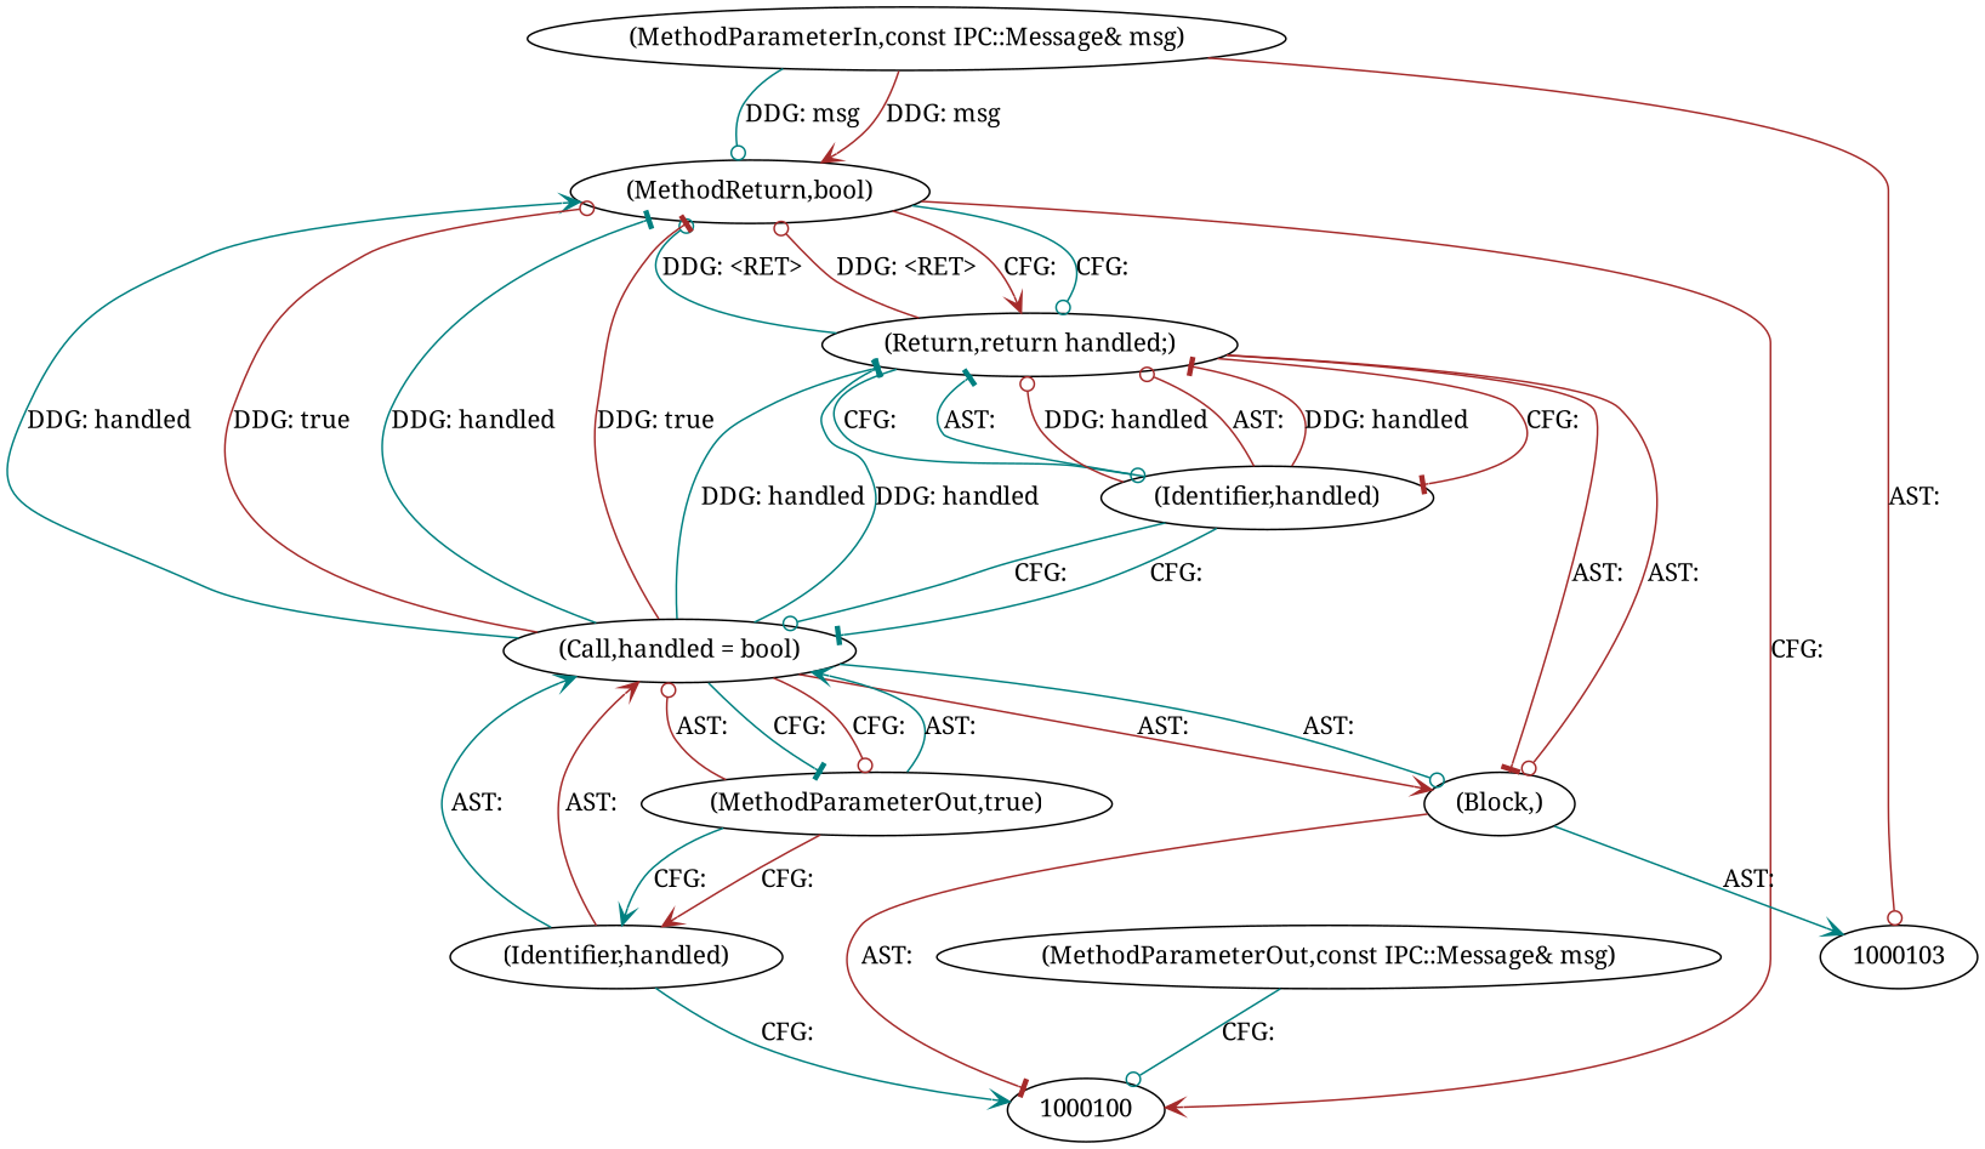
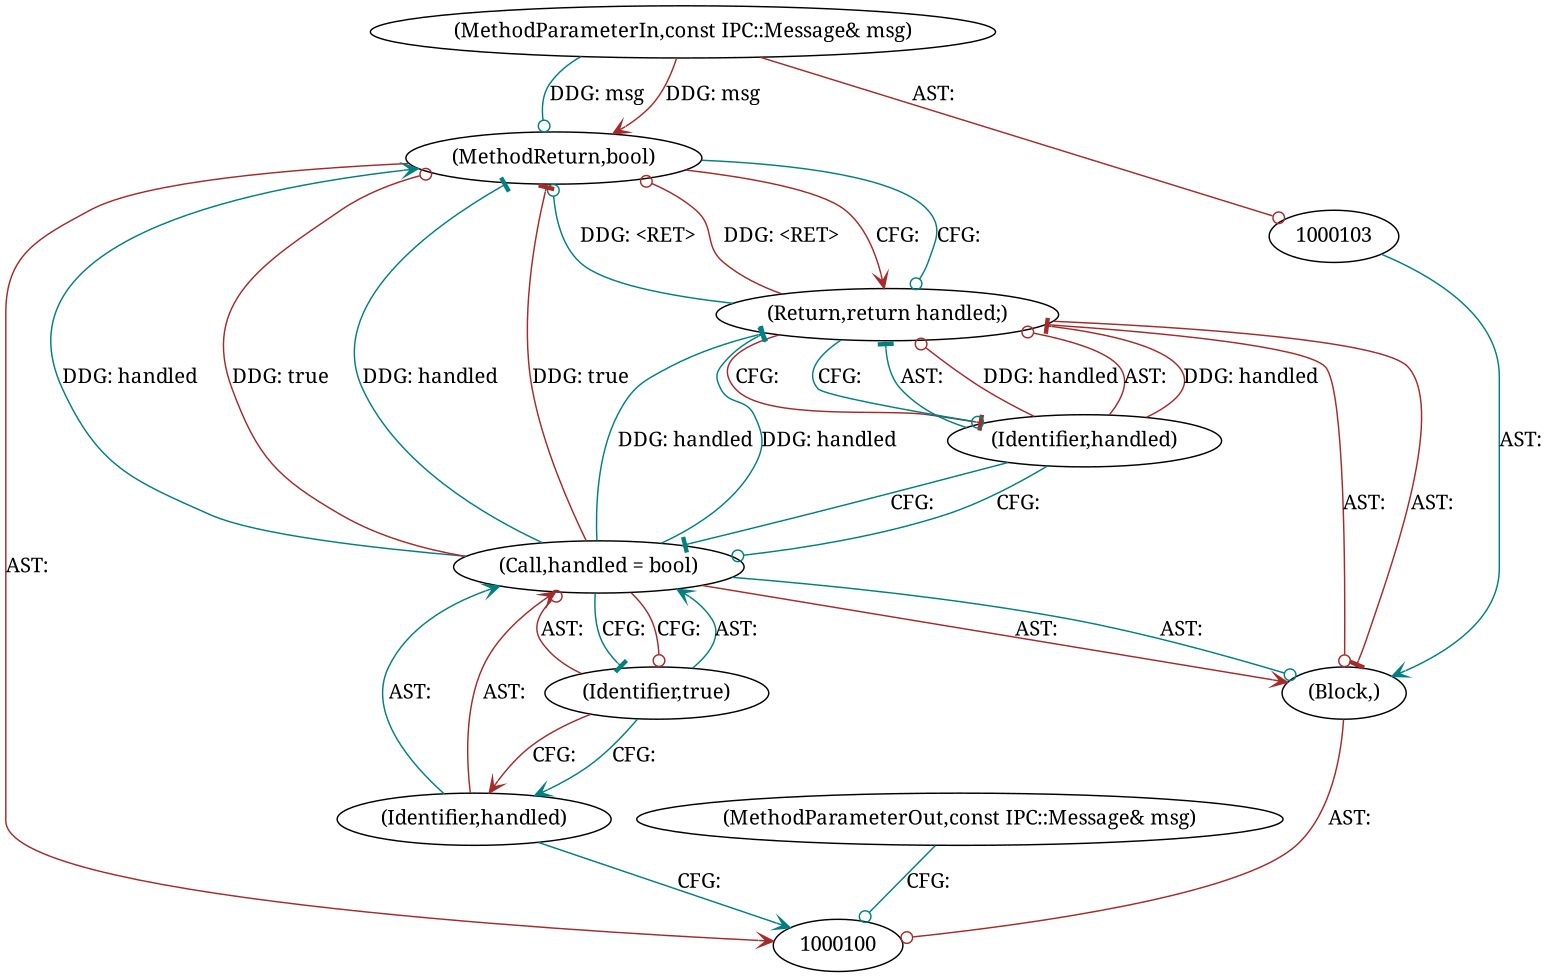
  digraph {
    fontname="Noto Serif"
    node [fontname="Noto Serif"]
    edge [arrowhead=odot color=brown fontname="Noto Serif"]
    n1 [label="(MethodReturn,bool)"]
    n2 [label="(Return,return handled;)"]
    1000100
    n4 [label="(Block,)"]
    n5 [label="(Identifier,handled)"]
    n6 [label="(MethodParameterIn,const IPC::Message& msg)"]
    1000103
    n8 [label="(MethodParameterOut,const IPC::Message& msg)"]
    n9 [label="(Call,handled = bool)"]
-   n10 [label="(MethodParameterOut,true)"]
+   n10 [label="(Identifier,true)"]
    n11 [label="(Identifier,handled)"]
    n1 -> n2 [arrowhead=vee label="CFG: "]
    n1 -> n2 [color=teal label="CFG: "]
-   n1 -> 1000100 [arrowhead=vee label="CFG: "]
+   n1 -> 1000100 [arrowhead=vee label="AST: "]
    n2 -> n1 [color=teal label="DDG: <RET>"]
    n2 -> n1 [label="DDG: <RET>"]
    n2 -> n4 [arrowhead=tee label="AST: "]
    n2 -> n4 [label="AST: "]
    n2 -> n5 [arrowhead=tee label="CFG: "]
    n2 -> n5 [color=teal label="CFG: "]
-   n4 -> 1000100 [arrowhead=tee label="AST: "]
+   n4 -> 1000100 [label="AST: "]
    n5 -> n2 [arrowhead=tee color=teal label="AST: "]
    n5 -> n2 [label="DDG: handled"]
    n5 -> n2 [label="AST: "]
    n5 -> n2 [arrowhead=tee label="DDG: handled"]
    n5 -> n9 [arrowhead=tee color=teal label="CFG: "]
    n5 -> n9 [color=teal label="CFG: "]
    n6 -> n1 [arrowhead=vee label="DDG: msg"]
    n6 -> n1 [color=teal label="DDG: msg"]
    n6 -> 1000103 [label="AST: "]
-   n4 -> 1000103 [arrowhead=vee color=teal label="AST: "]
+   1000103 -> n4 [arrowhead=vee color=teal label="AST: "]
    n8 -> 1000100 [color=teal label="CFG: "]
    n9 -> n1 [arrowhead=vee color=teal label="DDG: handled"]
    n9 -> n1 [label="DDG: true"]
    n9 -> n1 [arrowhead=tee color=teal label="DDG: handled"]
    n9 -> n1 [arrowhead=tee label="DDG: true"]
    n9 -> n2 [arrowhead=tee color=teal label="DDG: handled"]
    n9 -> n2 [arrowhead=tee color=teal label="DDG: handled"]
    n9 -> n4 [arrowhead=vee label="AST: "]
    n9 -> n4 [color=teal label="AST: "]
    n9 -> n10 [arrowhead=tee color=teal label="CFG: "]
    n9 -> n10 [label="CFG: "]
    n10 -> n9 [arrowhead=vee color=teal label="AST: "]
    n10 -> n9 [label="AST: "]
    n10 -> n11 [arrowhead=vee color=teal label="CFG: "]
    n10 -> n11 [arrowhead=vee label="CFG: "]
    n11 -> 1000100 [arrowhead=vee color=teal label="CFG: "]
    n11 -> n9 [arrowhead=vee color=teal label="AST: "]
    n11 -> n9 [arrowhead=vee label="AST: "]
  }
